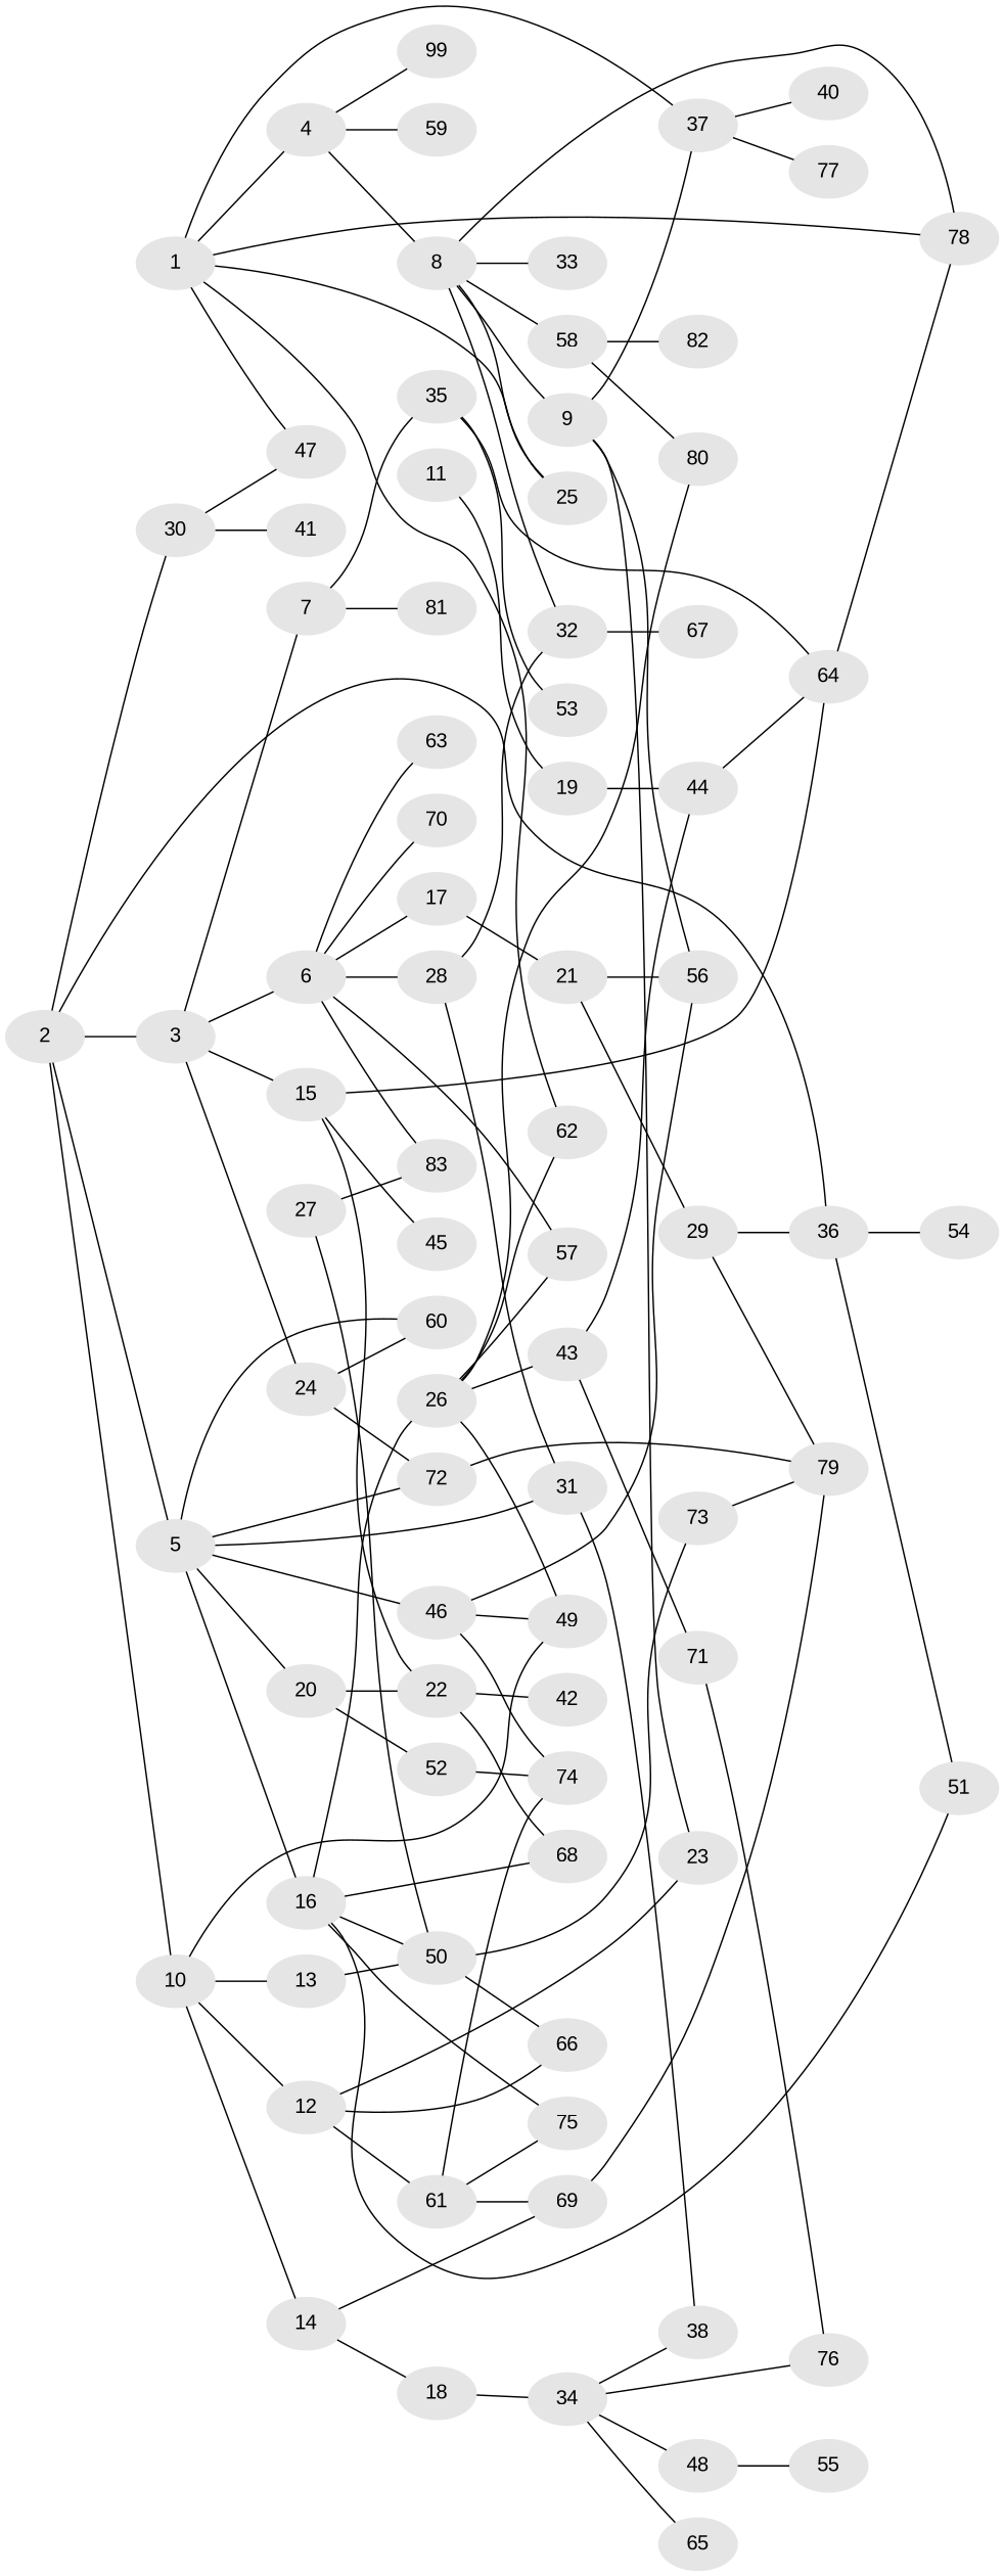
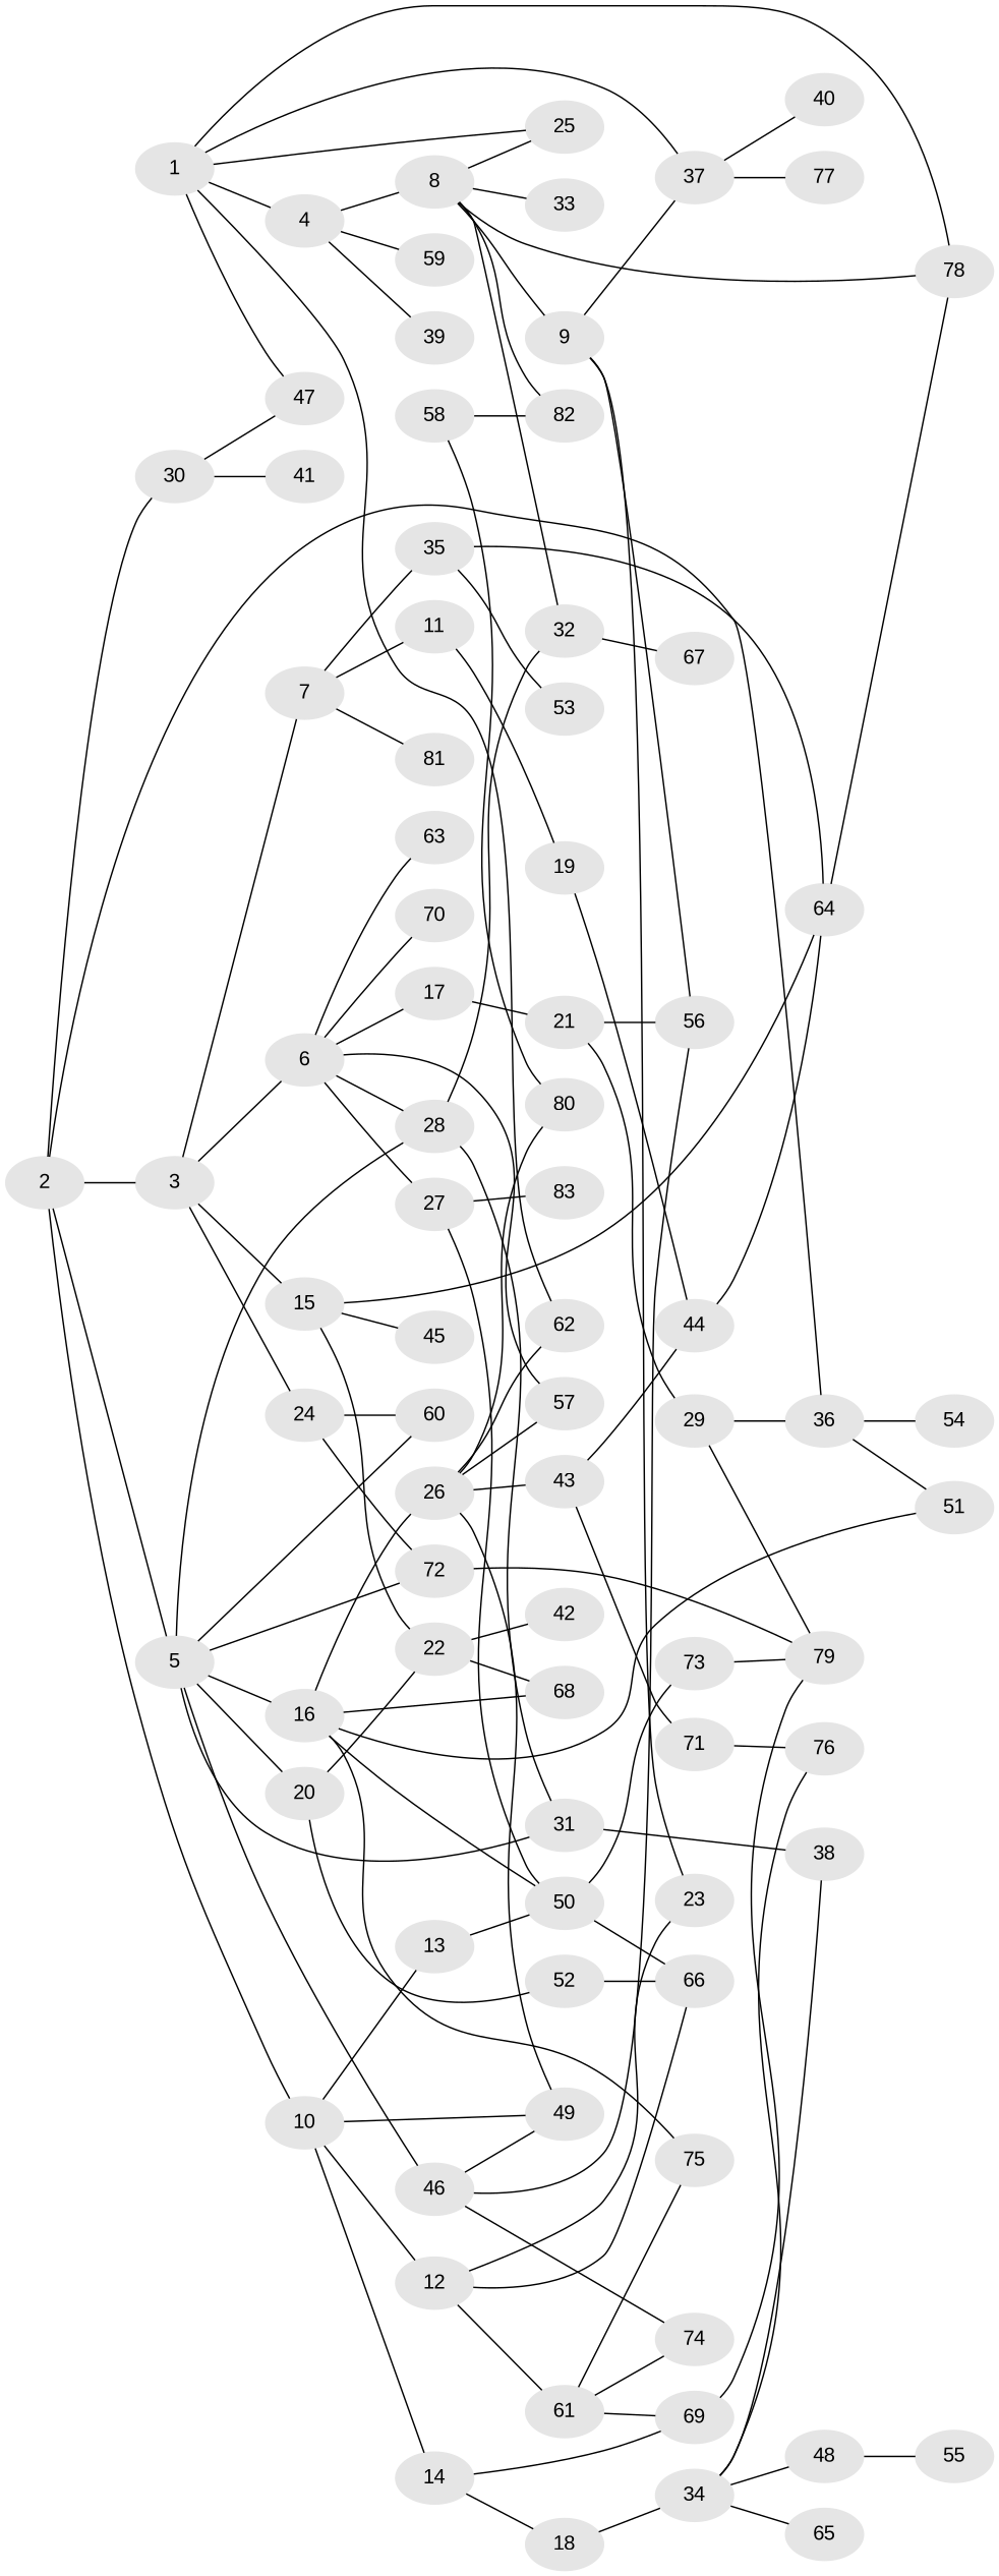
  graph {
    fontname="Liberation Sans"
    rankdir=LR
    node [color=gray90 fontname="Liberation Sans" style=filled]
    edge [fontname="Liberation Sans"]
    1
    4
    25
    37
    47
    62
    78
    2
    3
    5
    10
    30
    36
    8
-   39 [label=99]
+   39
    59
    40
    77
    6
    7
    15
    24
    16
    20
    28
    31
    46
    60
    72
    12
    13
    14
    49
    41
    51
    54
    17
    27
    57
    63
    70
    11
    35
    81
    22
    45
    64
    9
    32
    33
    58
    50
    26
    68
    75
    52
    38
    56
    74
    79
    21
    83
    19
    53
    23
    67
    80
    82
    61
    66
    18
    69
    44
    73
    34
    42
    43
    29
    48
    65
    76
    71
    55
    1 -- 4
    1 -- 25
    1 -- 37
    1 -- 47
    1 -- 62
    1 -- 78
    4 -- 8
    4 -- 39
    4 -- 59
    37 -- 40
    37 -- 77
    2 -- 3
    2 -- 5
    2 -- 10
    2 -- 30
    2 -- 36
    3 -- 6
    3 -- 7
    3 -- 15
    3 -- 24
    5 -- 16
    5 -- 20
+   5 -- 28
    5 -- 31
    5 -- 46
    5 -- 60
    5 -- 72
    10 -- 12
    10 -- 13
    10 -- 14
    10 -- 49
    30 -- 47
    30 -- 41
    36 -- 51
    36 -- 54
    8 -- 25
    8 -- 78
    8 -- 9
    8 -- 32
    8 -- 33
-   8 -- 58
+   8 -- 82
    6 -- 28
    6 -- 17
-   6 -- 83
+   6 -- 27
    6 -- 57
    6 -- 63
    6 -- 70
+   7 -- 11
    7 -- 35
    7 -- 81
    15 -- 22
    15 -- 45
    15 -- 64
    24 -- 60
    24 -- 72
    16 -- 51
    16 -- 50
    16 -- 26
    16 -- 68
    16 -- 75
    20 -- 22
    20 -- 52
    28 -- 31
    28 -- 32
    31 -- 38
    46 -- 49
    46 -- 56
    46 -- 74
    72 -- 79
    12 -- 23
    12 -- 61
    12 -- 66
    13 -- 50
    14 -- 18
    14 -- 69
    17 -- 21
    27 -- 50
    27 -- 83
    11 -- 19
    35 -- 64
    35 -- 53
    22 -- 68
    22 -- 42
    64 -- 78
    9 -- 37
    9 -- 56
    9 -- 23
    32 -- 67
    58 -- 80
    58 -- 82
    50 -- 66
    50 -- 73
    26 -- 62
    26 -- 49
    26 -- 57
    26 -- 80
    26 -- 43
-   52 -- 74
+   52 -- 66
    21 -- 56
    21 -- 29
    19 -- 44
    61 -- 75
    61 -- 74
    61 -- 69
    18 -- 34
    69 -- 79
    44 -- 64
    73 -- 79
    34 -- 38
    34 -- 48
    34 -- 65
    34 -- 76
    43 -- 44
    43 -- 71
    29 -- 36
    29 -- 79
    48 -- 55
    71 -- 76
  }
